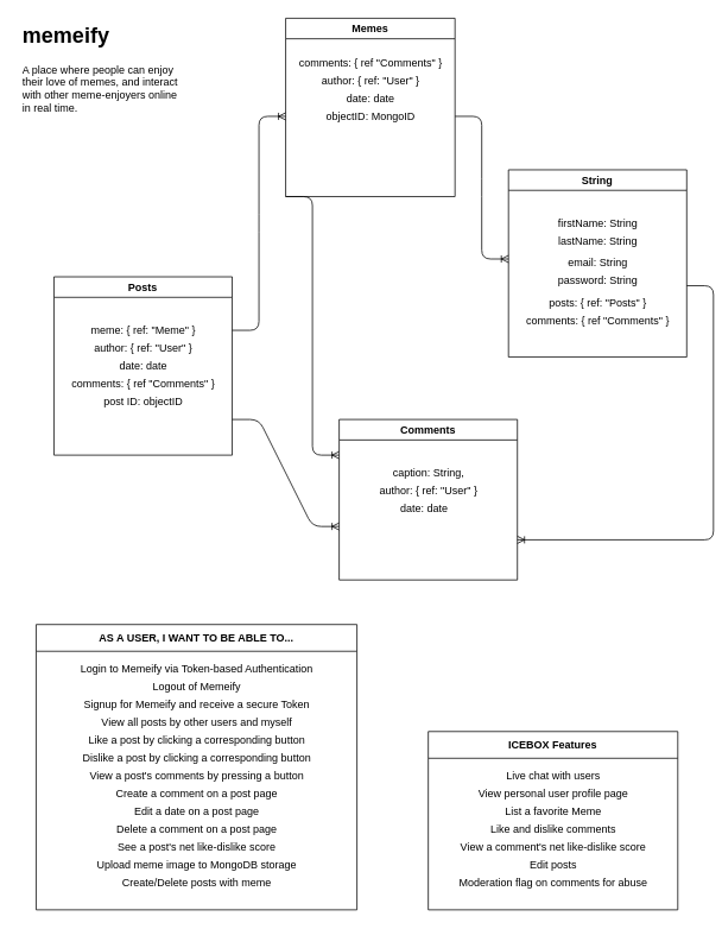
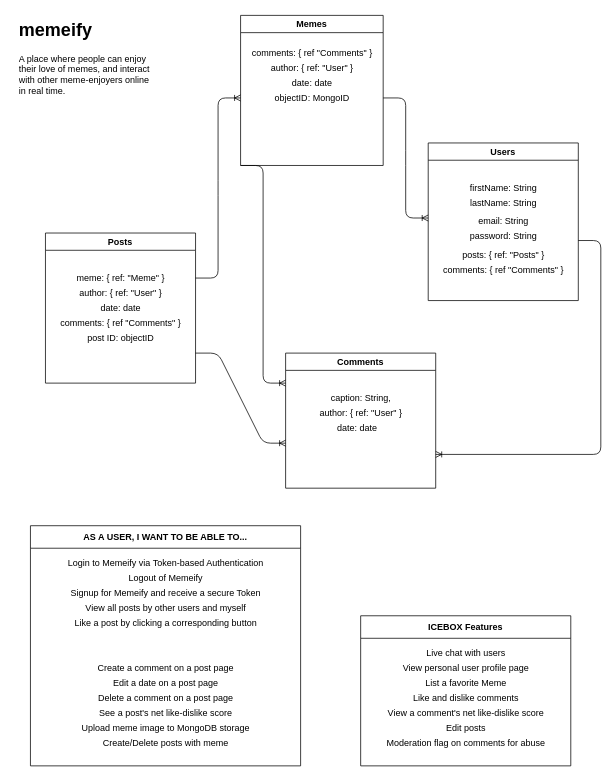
  <mxCell id="0" />
  <mxCell id="1" parent="0" />
  <mxCell id="2" value="&lt;h1&gt;memeify&lt;/h1&gt;&lt;p&gt;A place where people can enjoy their love of memes, and interact with other meme-enjoyers online in real time.&lt;/p&gt;" style="text;html=1;strokeColor=none;fillColor=none;spacing=5;spacingTop=-20;whiteSpace=wrap;overflow=hidden;rounded=0;" vertex="1" parent="1"><mxGeometry x="20" y="20" width="190" height="120" as="geometry" /></mxCell>
  <mxCell id="3" value="Memes" style="swimlane;" vertex="1" parent="1"><mxGeometry x="320" y="20" width="190" height="200" as="geometry" /></mxCell>
  <mxCell id="4" value="comments: { ref &quot;Comments&quot; }" style="text;html=1;align=center;verticalAlign=middle;resizable=0;points=[];autosize=1;strokeColor=none;" vertex="1" parent="3"><mxGeometry x="5" y="40" width="180" height="20" as="geometry" /></mxCell>
  <mxCell id="5" value="author: { ref: &quot;User&quot; }" style="text;html=1;align=center;verticalAlign=middle;resizable=0;points=[];autosize=1;strokeColor=none;" vertex="1" parent="3"><mxGeometry x="30" y="60" width="130" height="20" as="geometry" /></mxCell>
  <mxCell id="6" value="date: date" style="text;html=1;align=center;verticalAlign=middle;resizable=0;points=[];autosize=1;strokeColor=none;" vertex="1" parent="3"><mxGeometry x="60" y="80" width="70" height="20" as="geometry" /></mxCell>
  <mxCell id="7" value="objectID: MongoID" style="text;html=1;align=center;verticalAlign=middle;resizable=0;points=[];autosize=1;strokeColor=none;" vertex="1" parent="3"><mxGeometry x="40" y="100" width="110" height="20" as="geometry" /></mxCell>
- <mxCell id="8" value="String" style="swimlane;" vertex="1" parent="1"><mxGeometry x="570" y="190" width="200" height="210" as="geometry" /></mxCell>
+ <mxCell id="8" value="Users" style="swimlane;" vertex="1" parent="1"><mxGeometry x="570" y="190" width="200" height="210" as="geometry" /></mxCell>
  <mxCell id="9" value="firstName: String" style="text;html=1;align=center;verticalAlign=middle;resizable=0;points=[];autosize=1;strokeColor=none;" vertex="1" parent="8"><mxGeometry x="50" y="50" width="100" height="20" as="geometry" /></mxCell>
  <mxCell id="10" value="lastName: String" style="text;html=1;align=center;verticalAlign=middle;resizable=0;points=[];autosize=1;strokeColor=none;" vertex="1" parent="8"><mxGeometry x="50" y="70" width="100" height="20" as="geometry" /></mxCell>
  <mxCell id="11" value="email: String" style="text;html=1;align=center;verticalAlign=middle;resizable=0;points=[];autosize=1;strokeColor=none;" vertex="1" parent="8"><mxGeometry x="60" y="95" width="80" height="20" as="geometry" /></mxCell>
  <mxCell id="12" value="password: String" style="text;html=1;align=center;verticalAlign=middle;resizable=0;points=[];autosize=1;strokeColor=none;" vertex="1" parent="8"><mxGeometry x="50" y="115" width="100" height="20" as="geometry" /></mxCell>
  <mxCell id="13" value="posts: { ref: &quot;Posts&quot; }" style="text;html=1;align=center;verticalAlign=middle;resizable=0;points=[];autosize=1;strokeColor=none;" vertex="1" parent="8"><mxGeometry x="40" y="140" width="120" height="20" as="geometry" /></mxCell>
  <mxCell id="14" value="Posts" style="swimlane;startSize=23;" vertex="1" parent="1"><mxGeometry x="60" y="310" width="200" height="200" as="geometry" /></mxCell>
  <mxCell id="15" value="author: { ref: &quot;User&quot; }" style="text;html=1;align=center;verticalAlign=middle;resizable=0;points=[];autosize=1;strokeColor=none;" vertex="1" parent="14"><mxGeometry x="35" y="70" width="130" height="20" as="geometry" /></mxCell>
  <mxCell id="16" value="date: date" style="text;html=1;align=center;verticalAlign=middle;resizable=0;points=[];autosize=1;strokeColor=none;" vertex="1" parent="14"><mxGeometry x="65" y="90" width="70" height="20" as="geometry" /></mxCell>
  <mxCell id="17" value="comments: { ref &quot;Comments&quot; }" style="text;html=1;align=center;verticalAlign=middle;resizable=0;points=[];autosize=1;strokeColor=none;" vertex="1" parent="14"><mxGeometry x="10" y="110" width="180" height="20" as="geometry" /></mxCell>
  <mxCell id="18" value="post ID: objectID" style="text;html=1;align=center;verticalAlign=middle;resizable=0;points=[];autosize=1;strokeColor=none;" vertex="1" parent="14"><mxGeometry x="50" y="130" width="100" height="20" as="geometry" /></mxCell>
  <mxCell id="19" value="Comments" style="swimlane;" vertex="1" parent="1"><mxGeometry x="380" y="470" width="200" height="180" as="geometry" /></mxCell>
  <mxCell id="20" value="&lt;span style=&quot;color: rgba(0 , 0 , 0 , 0) ; font-family: monospace ; font-size: 0px&quot;&gt;%3CmxGraphModel%3E%3Croot%3E%3CmxCell%20id%3D%220%22%2F%3E%3CmxCell%20id%3D%221%22%20parent%3D%220%22%2F%3E%3CmxCell%20id%3D%222%22%20value%3D%22caption%3A%20String%2C%22%20style%3D%22text%3Bhtml%3D1%3Balign%3Dcenter%3BverticalAlign%3Dmiddle%3Bresizable%3D0%3Bpoints%3D%5B%5D%3Bautosize%3D1%3BstrokeColor%3Dnone%3B%22%20vertex%3D%221%22%20parent%3D%221%22%3E%3CmxGeometry%20x%3D%22430%22%20y%3D%22540%22%20width%3D%22100%22%20height%3D%2220%22%20as%3D%22geometry%22%2F%3E%3C%2FmxCell%3E%3C%2Froot%3E%3C%2FmxGraphModel%3Ed&lt;/span&gt;" style="text;html=1;align=center;verticalAlign=middle;resizable=0;points=[];autosize=1;strokeColor=none;" vertex="1" parent="19"><mxGeometry x="90" y="90" width="20" height="20" as="geometry" /></mxCell>
  <mxCell id="21" value="date: date" style="text;html=1;align=center;verticalAlign=middle;resizable=0;points=[];autosize=1;strokeColor=none;" vertex="1" parent="19"><mxGeometry x="60" y="90" width="70" height="20" as="geometry" /></mxCell>
  <mxCell id="22" value="" style="edgeStyle=entityRelationEdgeStyle;fontSize=12;html=1;endArrow=ERoneToMany;" edge="1" parent="1"><mxGeometry width="100" height="100" relative="1" as="geometry"><mxPoint x="260" y="370" as="sourcePoint" /><mxPoint x="320" y="130" as="targetPoint" /></mxGeometry></mxCell>
  <mxCell id="23" value="" style="edgeStyle=entityRelationEdgeStyle;fontSize=12;html=1;endArrow=ERoneToMany;" edge="1" parent="1"><mxGeometry width="100" height="100" relative="1" as="geometry"><mxPoint x="260" y="470" as="sourcePoint" /><mxPoint x="380" y="590" as="targetPoint" /></mxGeometry></mxCell>
  <mxCell id="24" value="" style="edgeStyle=entityRelationEdgeStyle;fontSize=12;html=1;endArrow=ERoneToMany;entryX=1;entryY=0.75;entryDx=0;entryDy=0;" edge="1" parent="1" target="19"><mxGeometry width="100" height="100" relative="1" as="geometry"><mxPoint x="770" y="320" as="sourcePoint" /><mxPoint x="610" y="550" as="targetPoint" /></mxGeometry></mxCell>
  <mxCell id="25" value="" style="edgeStyle=entityRelationEdgeStyle;fontSize=12;html=1;endArrow=ERoneToMany;" edge="1" parent="1"><mxGeometry width="100" height="100" relative="1" as="geometry"><mxPoint x="510" y="130" as="sourcePoint" /><mxPoint x="570" y="290" as="targetPoint" /></mxGeometry></mxCell>
  <mxCell id="26" value="" style="edgeStyle=entityRelationEdgeStyle;fontSize=12;html=1;endArrow=ERoneToMany;exitX=0;exitY=1;exitDx=0;exitDy=0;" edge="1" parent="1" source="3"><mxGeometry width="100" height="100" relative="1" as="geometry"><mxPoint x="390" y="220" as="sourcePoint" /><mxPoint x="380" y="510" as="targetPoint" /></mxGeometry></mxCell>
  <mxCell id="27" value="AS A USER, I WANT TO BE ABLE TO..." style="swimlane;startSize=30;" vertex="1" parent="1"><mxGeometry x="40" y="700" width="360" height="320" as="geometry" /></mxCell>
  <mxCell id="28" value="Login to Memeify via Token-based Authentication" style="text;html=1;align=center;verticalAlign=middle;resizable=0;points=[];autosize=1;strokeColor=none;" vertex="1" parent="27"><mxGeometry x="40" y="40" width="280" height="20" as="geometry" /></mxCell>
  <mxCell id="29" value="Logout of Memeify" style="text;html=1;align=center;verticalAlign=middle;resizable=0;points=[];autosize=1;strokeColor=none;" vertex="1" parent="27"><mxGeometry x="125" y="60" width="110" height="20" as="geometry" /></mxCell>
  <mxCell id="30" value="Signup for Memeify and receive a secure Token" style="text;html=1;align=center;verticalAlign=middle;resizable=0;points=[];autosize=1;strokeColor=none;" vertex="1" parent="27"><mxGeometry x="45" y="80" width="270" height="20" as="geometry" /></mxCell>
  <mxCell id="31" value="View all posts by other users and myself" style="text;html=1;align=center;verticalAlign=middle;resizable=0;points=[];autosize=1;strokeColor=none;" vertex="1" parent="27"><mxGeometry x="65" y="100" width="230" height="20" as="geometry" /></mxCell>
  <mxCell id="32" value="Like a post by clicking a corresponding button" style="text;html=1;align=center;verticalAlign=middle;resizable=0;points=[];autosize=1;strokeColor=none;" vertex="1" parent="27"><mxGeometry x="50" y="120" width="260" height="20" as="geometry" /></mxCell>
- <mxCell id="33" value="Dislike a post by clicking a corresponding button" style="text;html=1;align=center;verticalAlign=middle;resizable=0;points=[];autosize=1;strokeColor=none;" vertex="1" parent="27"><mxGeometry x="45" y="140" width="270" height="20" as="geometry" /></mxCell>
- <mxCell id="34" value="View a post's comments by pressing a button" style="text;html=1;align=center;verticalAlign=middle;resizable=0;points=[];autosize=1;strokeColor=none;" vertex="1" parent="27"><mxGeometry x="50" y="160" width="260" height="20" as="geometry" /></mxCell>
  <mxCell id="35" value="Delete a comment on a post page" style="text;html=1;align=center;verticalAlign=middle;resizable=0;points=[];autosize=1;strokeColor=none;" vertex="1" parent="27"><mxGeometry x="80" y="220" width="200" height="20" as="geometry" /></mxCell>
  <mxCell id="36" value="See a post's net like-dislike score" style="text;html=1;align=center;verticalAlign=middle;resizable=0;points=[];autosize=1;strokeColor=none;" vertex="1" parent="27"><mxGeometry x="85" y="240" width="190" height="20" as="geometry" /></mxCell>
  <mxCell id="37" value="Upload meme image to MongoDB storage" style="text;html=1;align=center;verticalAlign=middle;resizable=0;points=[];autosize=1;strokeColor=none;" vertex="1" parent="27"><mxGeometry x="60" y="260" width="240" height="20" as="geometry" /></mxCell>
  <mxCell id="38" value="Create/Delete posts with meme" style="text;html=1;align=center;verticalAlign=middle;resizable=0;points=[];autosize=1;strokeColor=none;" vertex="1" parent="27"><mxGeometry x="90" y="280" width="180" height="20" as="geometry" /></mxCell>
  <mxCell id="39" value="Create a comment on a post page" style="text;html=1;align=center;verticalAlign=middle;resizable=0;points=[];autosize=1;strokeColor=none;" vertex="1" parent="1"><mxGeometry x="120" y="880" width="200" height="20" as="geometry" /></mxCell>
  <mxCell id="40" value="Edit a date on a post page" style="text;html=1;align=center;verticalAlign=middle;resizable=0;points=[];autosize=1;strokeColor=none;" vertex="1" parent="1"><mxGeometry x="130" y="900" width="180" height="20" as="geometry" /></mxCell>
  <mxCell id="41" value="ICEBOX Features" style="swimlane;startSize=30;" vertex="1" parent="1"><mxGeometry x="480" y="820" width="280" height="200" as="geometry" /></mxCell>
  <mxCell id="42" value="Live chat with users" style="text;html=1;align=center;verticalAlign=middle;resizable=0;points=[];autosize=1;strokeColor=none;" vertex="1" parent="41"><mxGeometry x="80" y="40" width="120" height="20" as="geometry" /></mxCell>
  <mxCell id="43" value="View personal user profile page" style="text;html=1;align=center;verticalAlign=middle;resizable=0;points=[];autosize=1;strokeColor=none;" vertex="1" parent="41"><mxGeometry x="50" y="60" width="180" height="20" as="geometry" /></mxCell>
  <mxCell id="44" value="List a favorite Meme" style="text;html=1;align=center;verticalAlign=middle;resizable=0;points=[];autosize=1;strokeColor=none;" vertex="1" parent="41"><mxGeometry x="80" y="80" width="120" height="20" as="geometry" /></mxCell>
  <mxCell id="45" value="Like and dislike comments" style="text;html=1;align=center;verticalAlign=middle;resizable=0;points=[];autosize=1;strokeColor=none;" vertex="1" parent="41"><mxGeometry x="60" y="100" width="160" height="20" as="geometry" /></mxCell>
  <mxCell id="46" value="View a comment's net like-dislike score" style="text;html=1;align=center;verticalAlign=middle;resizable=0;points=[];autosize=1;strokeColor=none;" vertex="1" parent="41"><mxGeometry x="30" y="120" width="220" height="20" as="geometry" /></mxCell>
  <mxCell id="47" value="Edit posts" style="text;html=1;align=center;verticalAlign=middle;resizable=0;points=[];autosize=1;strokeColor=none;" vertex="1" parent="41"><mxGeometry x="105" y="140" width="70" height="20" as="geometry" /></mxCell>
  <mxCell id="48" value="Moderation flag on comments for abuse" style="text;html=1;align=center;verticalAlign=middle;resizable=0;points=[];autosize=1;strokeColor=none;" vertex="1" parent="41"><mxGeometry x="25" y="160" width="230" height="20" as="geometry" /></mxCell>
  <mxCell id="49" value="caption: String," style="text;html=1;align=center;verticalAlign=middle;resizable=0;points=[];autosize=1;strokeColor=none;" vertex="1" parent="1"><mxGeometry x="430" y="520" width="100" height="20" as="geometry" /></mxCell>
  <mxCell id="50" value="author: { ref: &quot;User&quot; }" style="text;html=1;align=center;verticalAlign=middle;resizable=0;points=[];autosize=1;strokeColor=none;" vertex="1" parent="1"><mxGeometry x="415" y="540" width="130" height="20" as="geometry" /></mxCell>
  <mxCell id="51" value="meme: { ref: &quot;Meme&quot; }" style="text;html=1;align=center;verticalAlign=middle;resizable=0;points=[];autosize=1;strokeColor=none;" vertex="1" parent="1"><mxGeometry x="95" y="360" width="130" height="20" as="geometry" /></mxCell>
  <mxCell id="52" value="comments: { ref &quot;Comments&quot; }" style="text;html=1;align=center;verticalAlign=middle;resizable=0;points=[];autosize=1;strokeColor=none;" vertex="1" parent="1"><mxGeometry x="580" y="350" width="180" height="20" as="geometry" /></mxCell>
